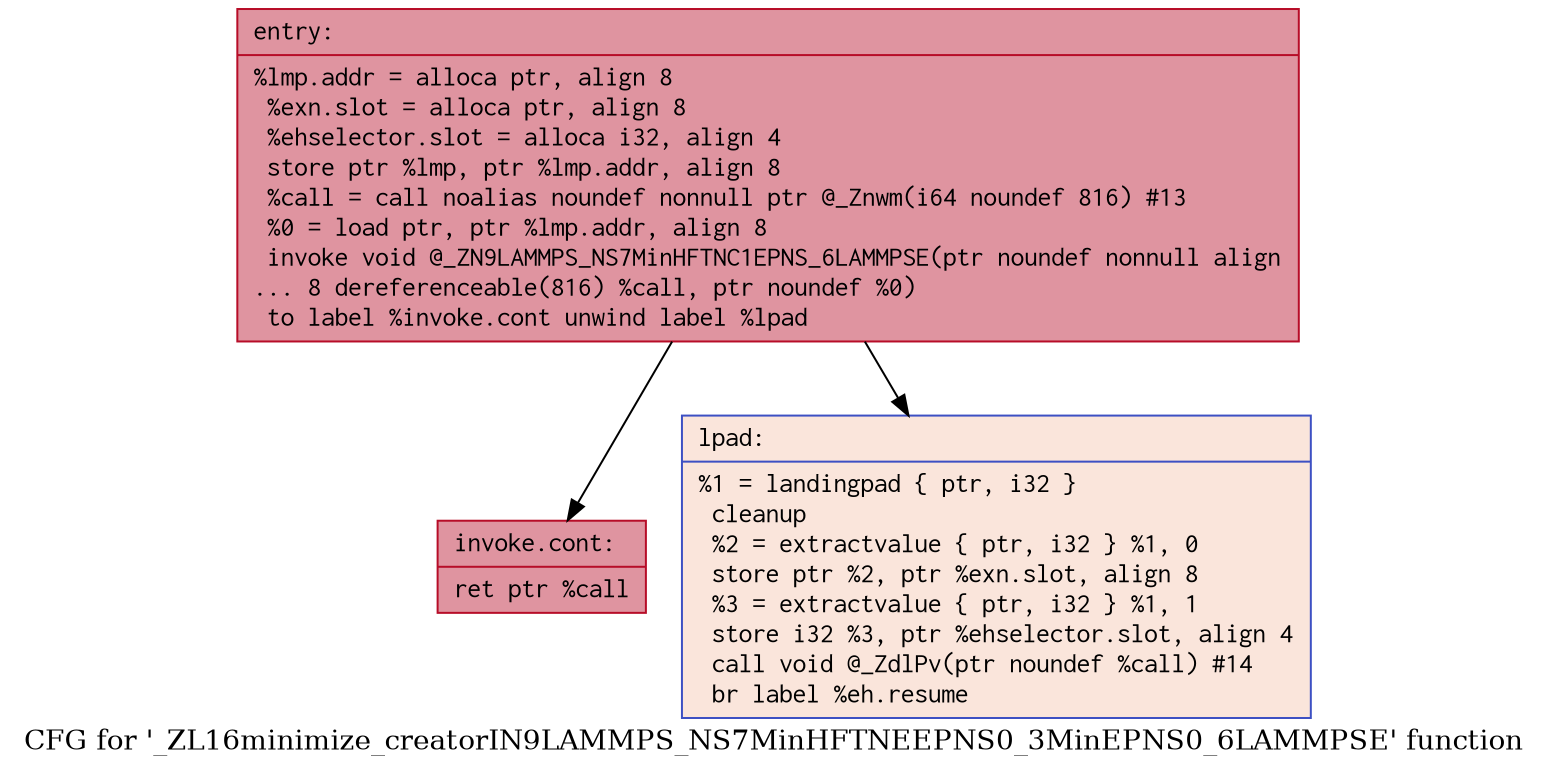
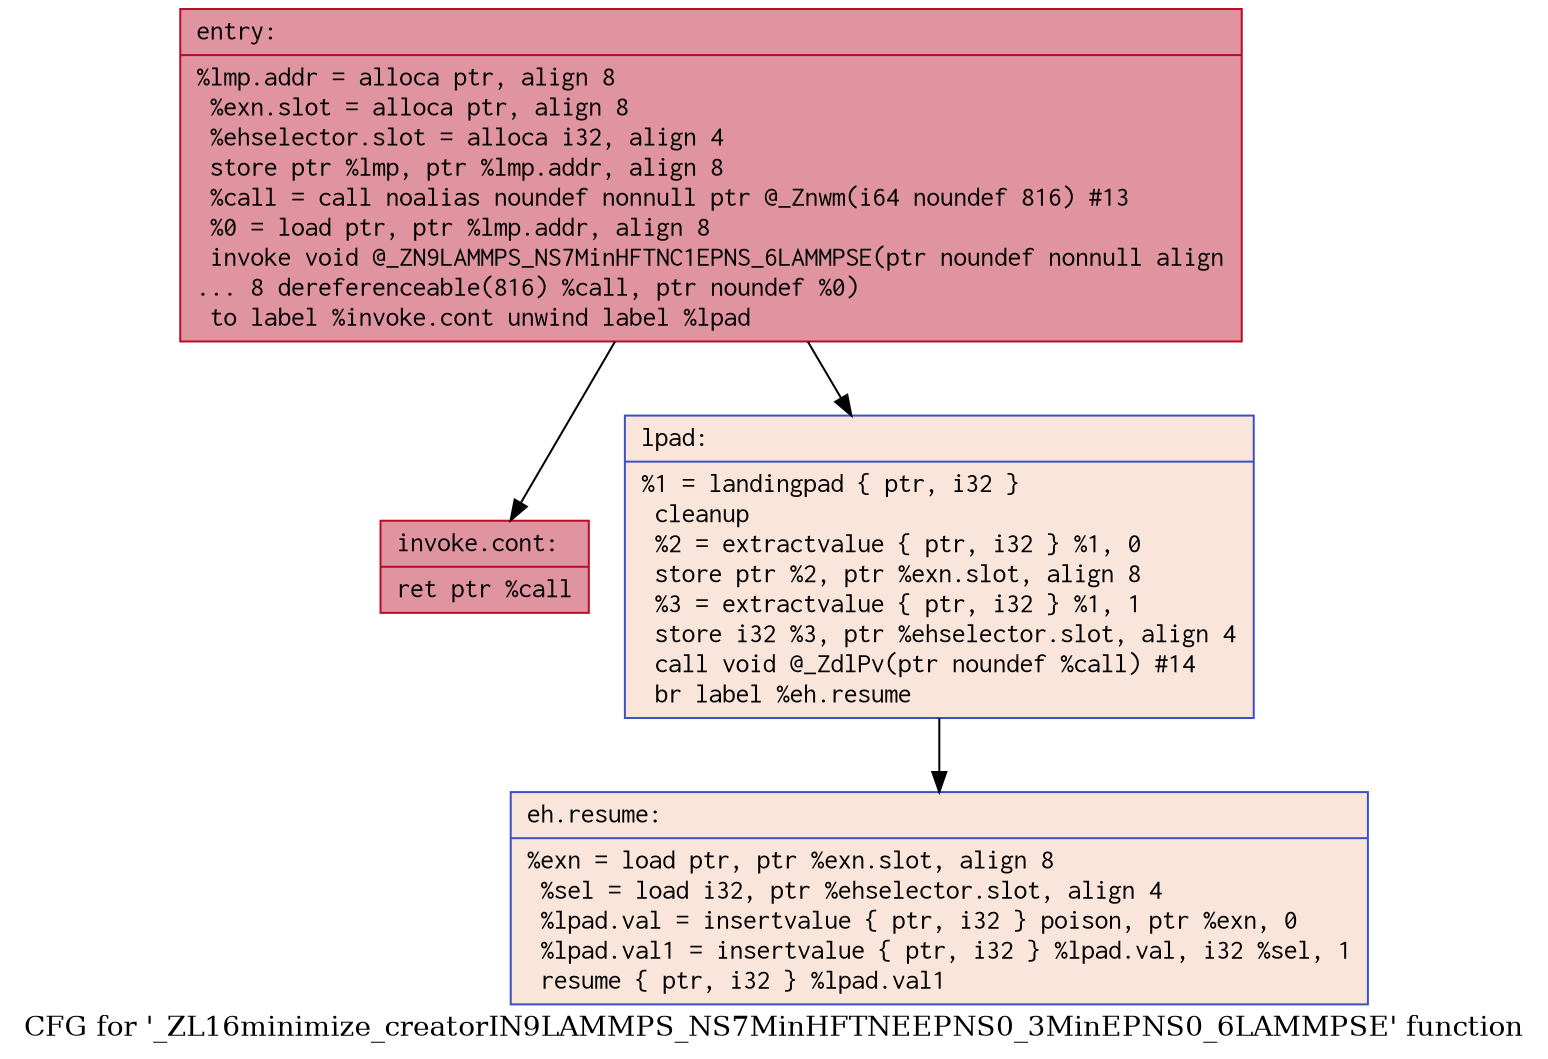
  digraph {
    label="CFG for '_ZL16minimize_creatorIN9LAMMPS_NS7MinHFTNEEPNS0_3MinEPNS0_6LAMMPSE' function"
    node [color="#b70d28ff" fillcolor="#b70d2870" fontname=Courier shape=record style=filled]
    n1 [label="{entry:\l|  %lmp.addr = alloca ptr, align 8\l  %exn.slot = alloca ptr, align 8\l  %ehselector.slot = alloca i32, align 4\l  store ptr %lmp, ptr %lmp.addr, align 8\l  %call = call noalias noundef nonnull ptr @_Znwm(i64 noundef 816) #13\l  %0 = load ptr, ptr %lmp.addr, align 8\l  invoke void @_ZN9LAMMPS_NS7MinHFTNC1EPNS_6LAMMPSE(ptr noundef nonnull align\l... 8 dereferenceable(816) %call, ptr noundef %0)\l          to label %invoke.cont unwind label %lpad\l}"]
    n2 [label="{invoke.cont:\l|  ret ptr %call\l}"]
    n3 [color="#3d50c3ff" fillcolor="#f4c5ad70" label="{lpad:\l|  %1 = landingpad \{ ptr, i32 \}\l          cleanup\l  %2 = extractvalue \{ ptr, i32 \} %1, 0\l  store ptr %2, ptr %exn.slot, align 8\l  %3 = extractvalue \{ ptr, i32 \} %1, 1\l  store i32 %3, ptr %ehselector.slot, align 4\l  call void @_ZdlPv(ptr noundef %call) #14\l  br label %eh.resume\l}"]
+   n4 [color="#3d50c3ff" fillcolor="#f4c5ad70" label="{eh.resume:\l|  %exn = load ptr, ptr %exn.slot, align 8\l  %sel = load i32, ptr %ehselector.slot, align 4\l  %lpad.val = insertvalue \{ ptr, i32 \} poison, ptr %exn, 0\l  %lpad.val1 = insertvalue \{ ptr, i32 \} %lpad.val, i32 %sel, 1\l  resume \{ ptr, i32 \} %lpad.val1\l}"]
    n1 -> n2
    n1 -> n3
+   n3 -> n4
  }
